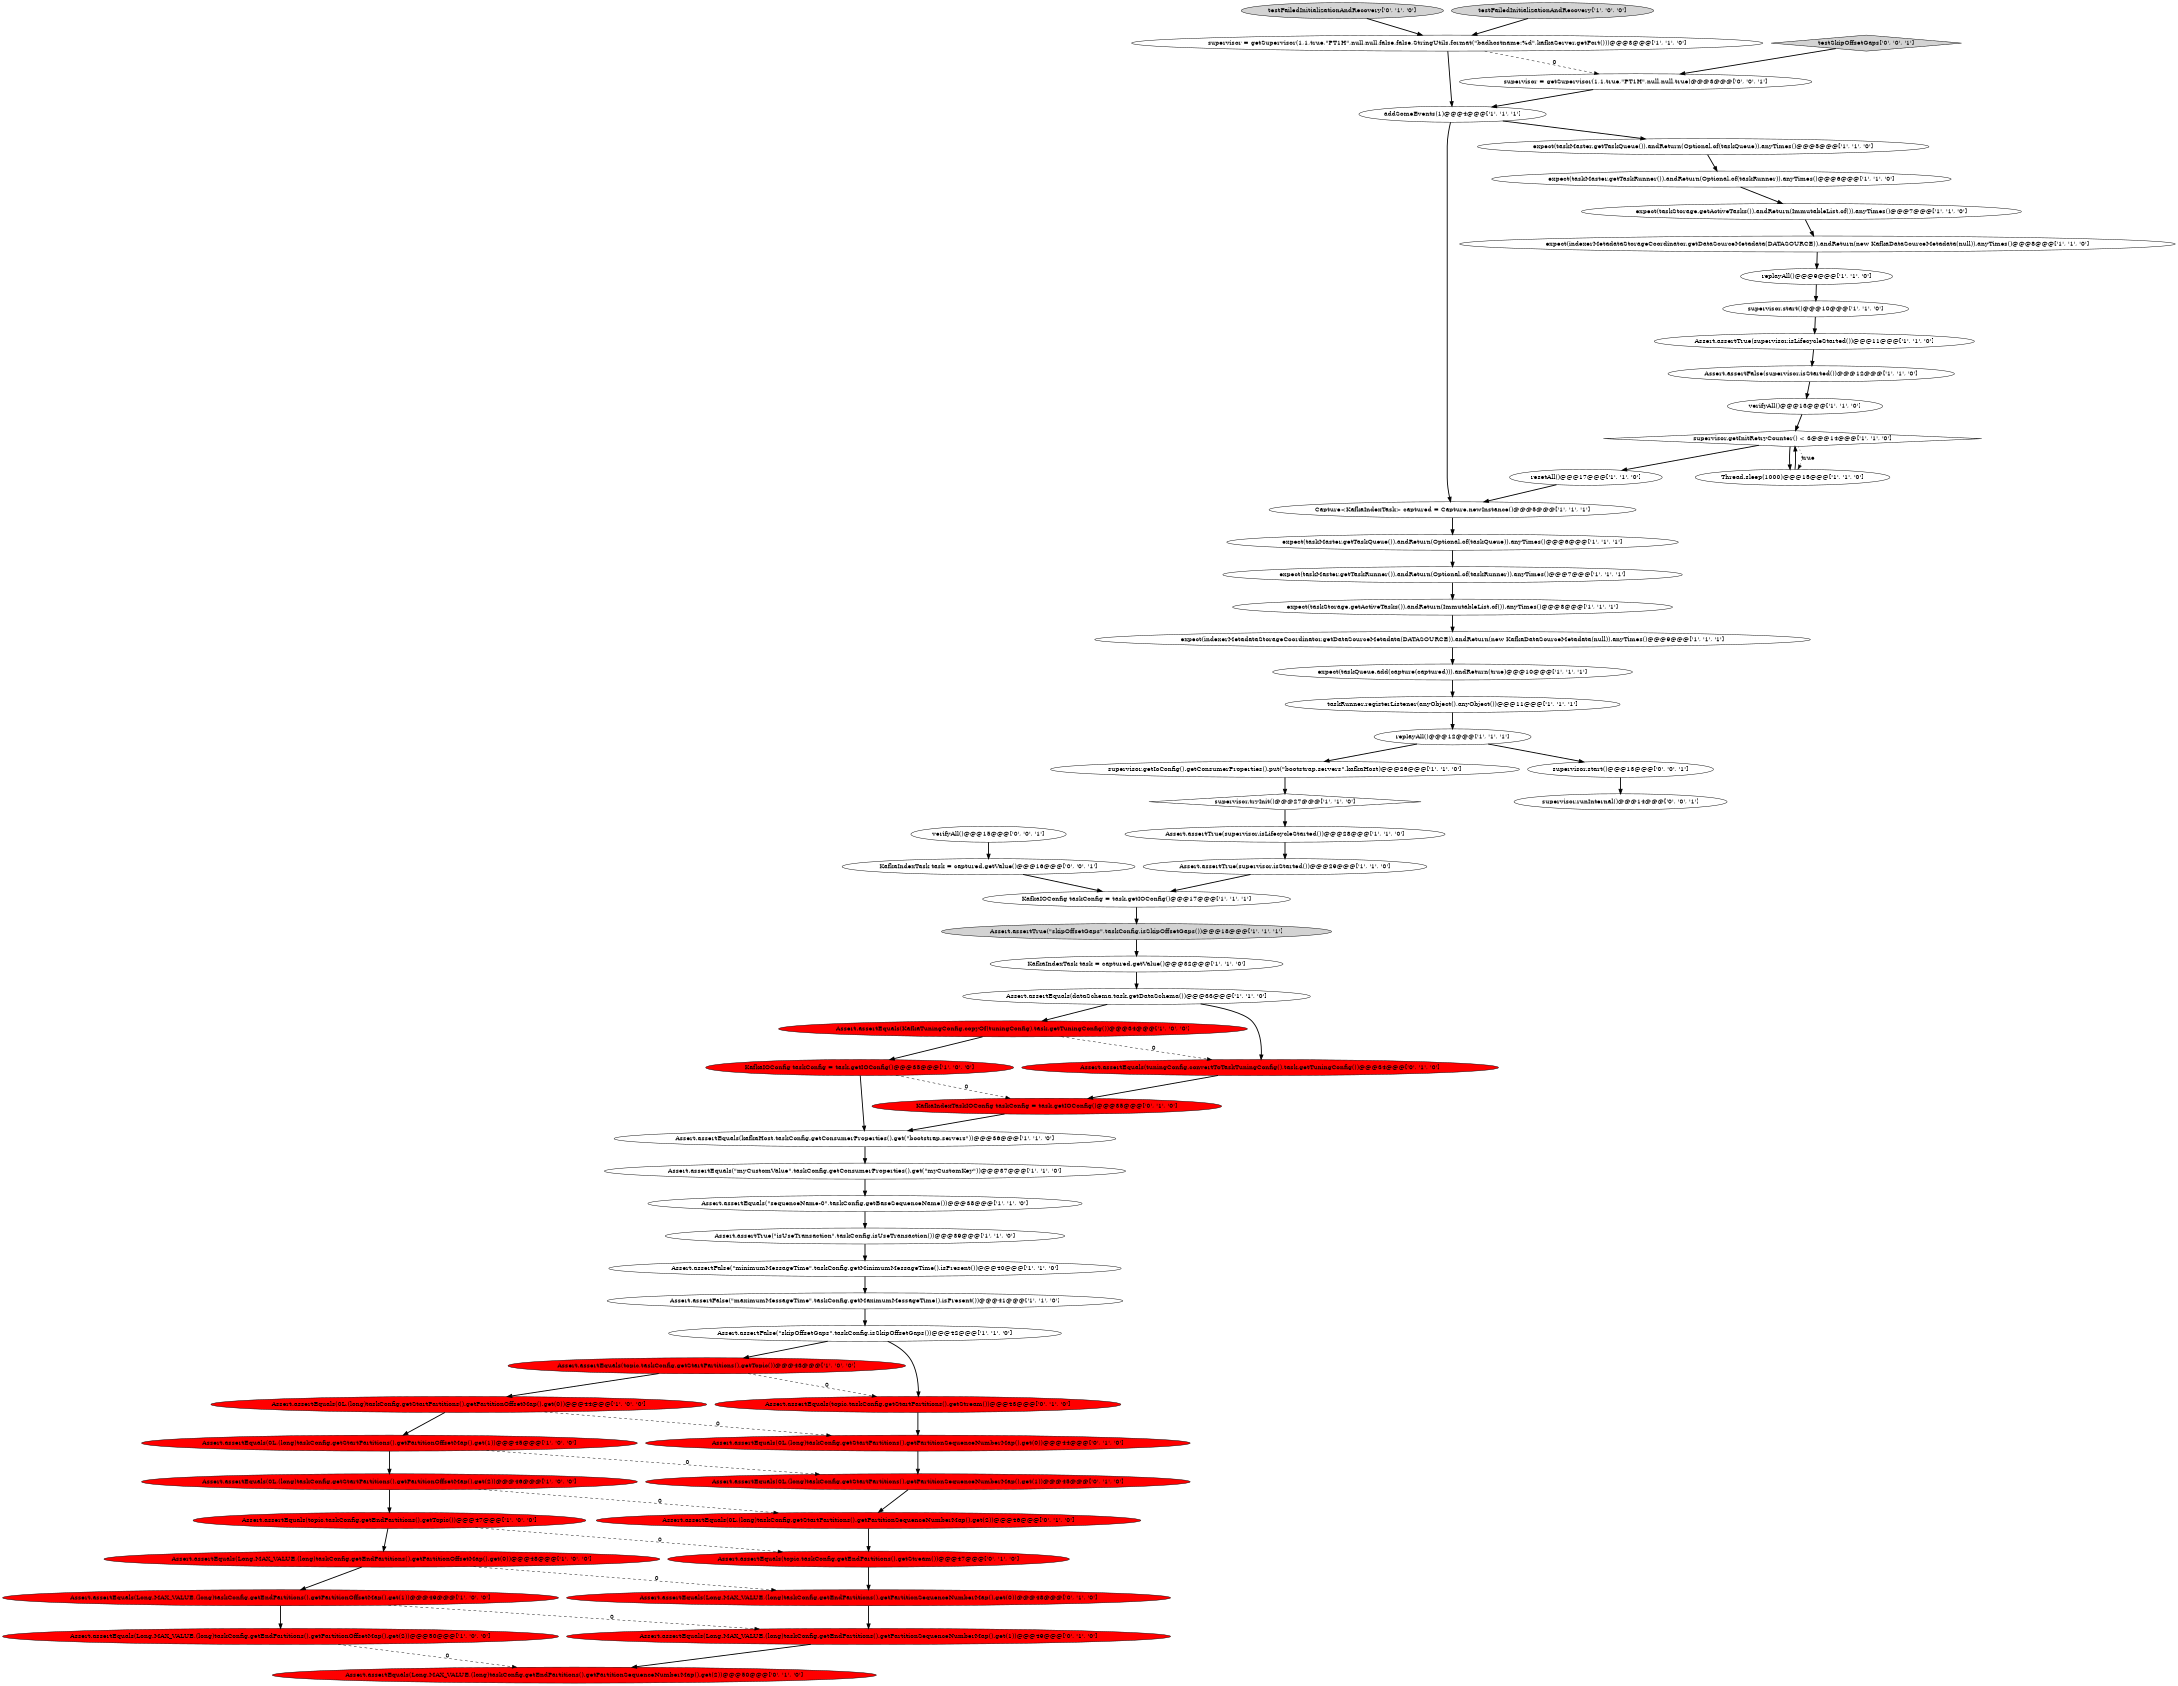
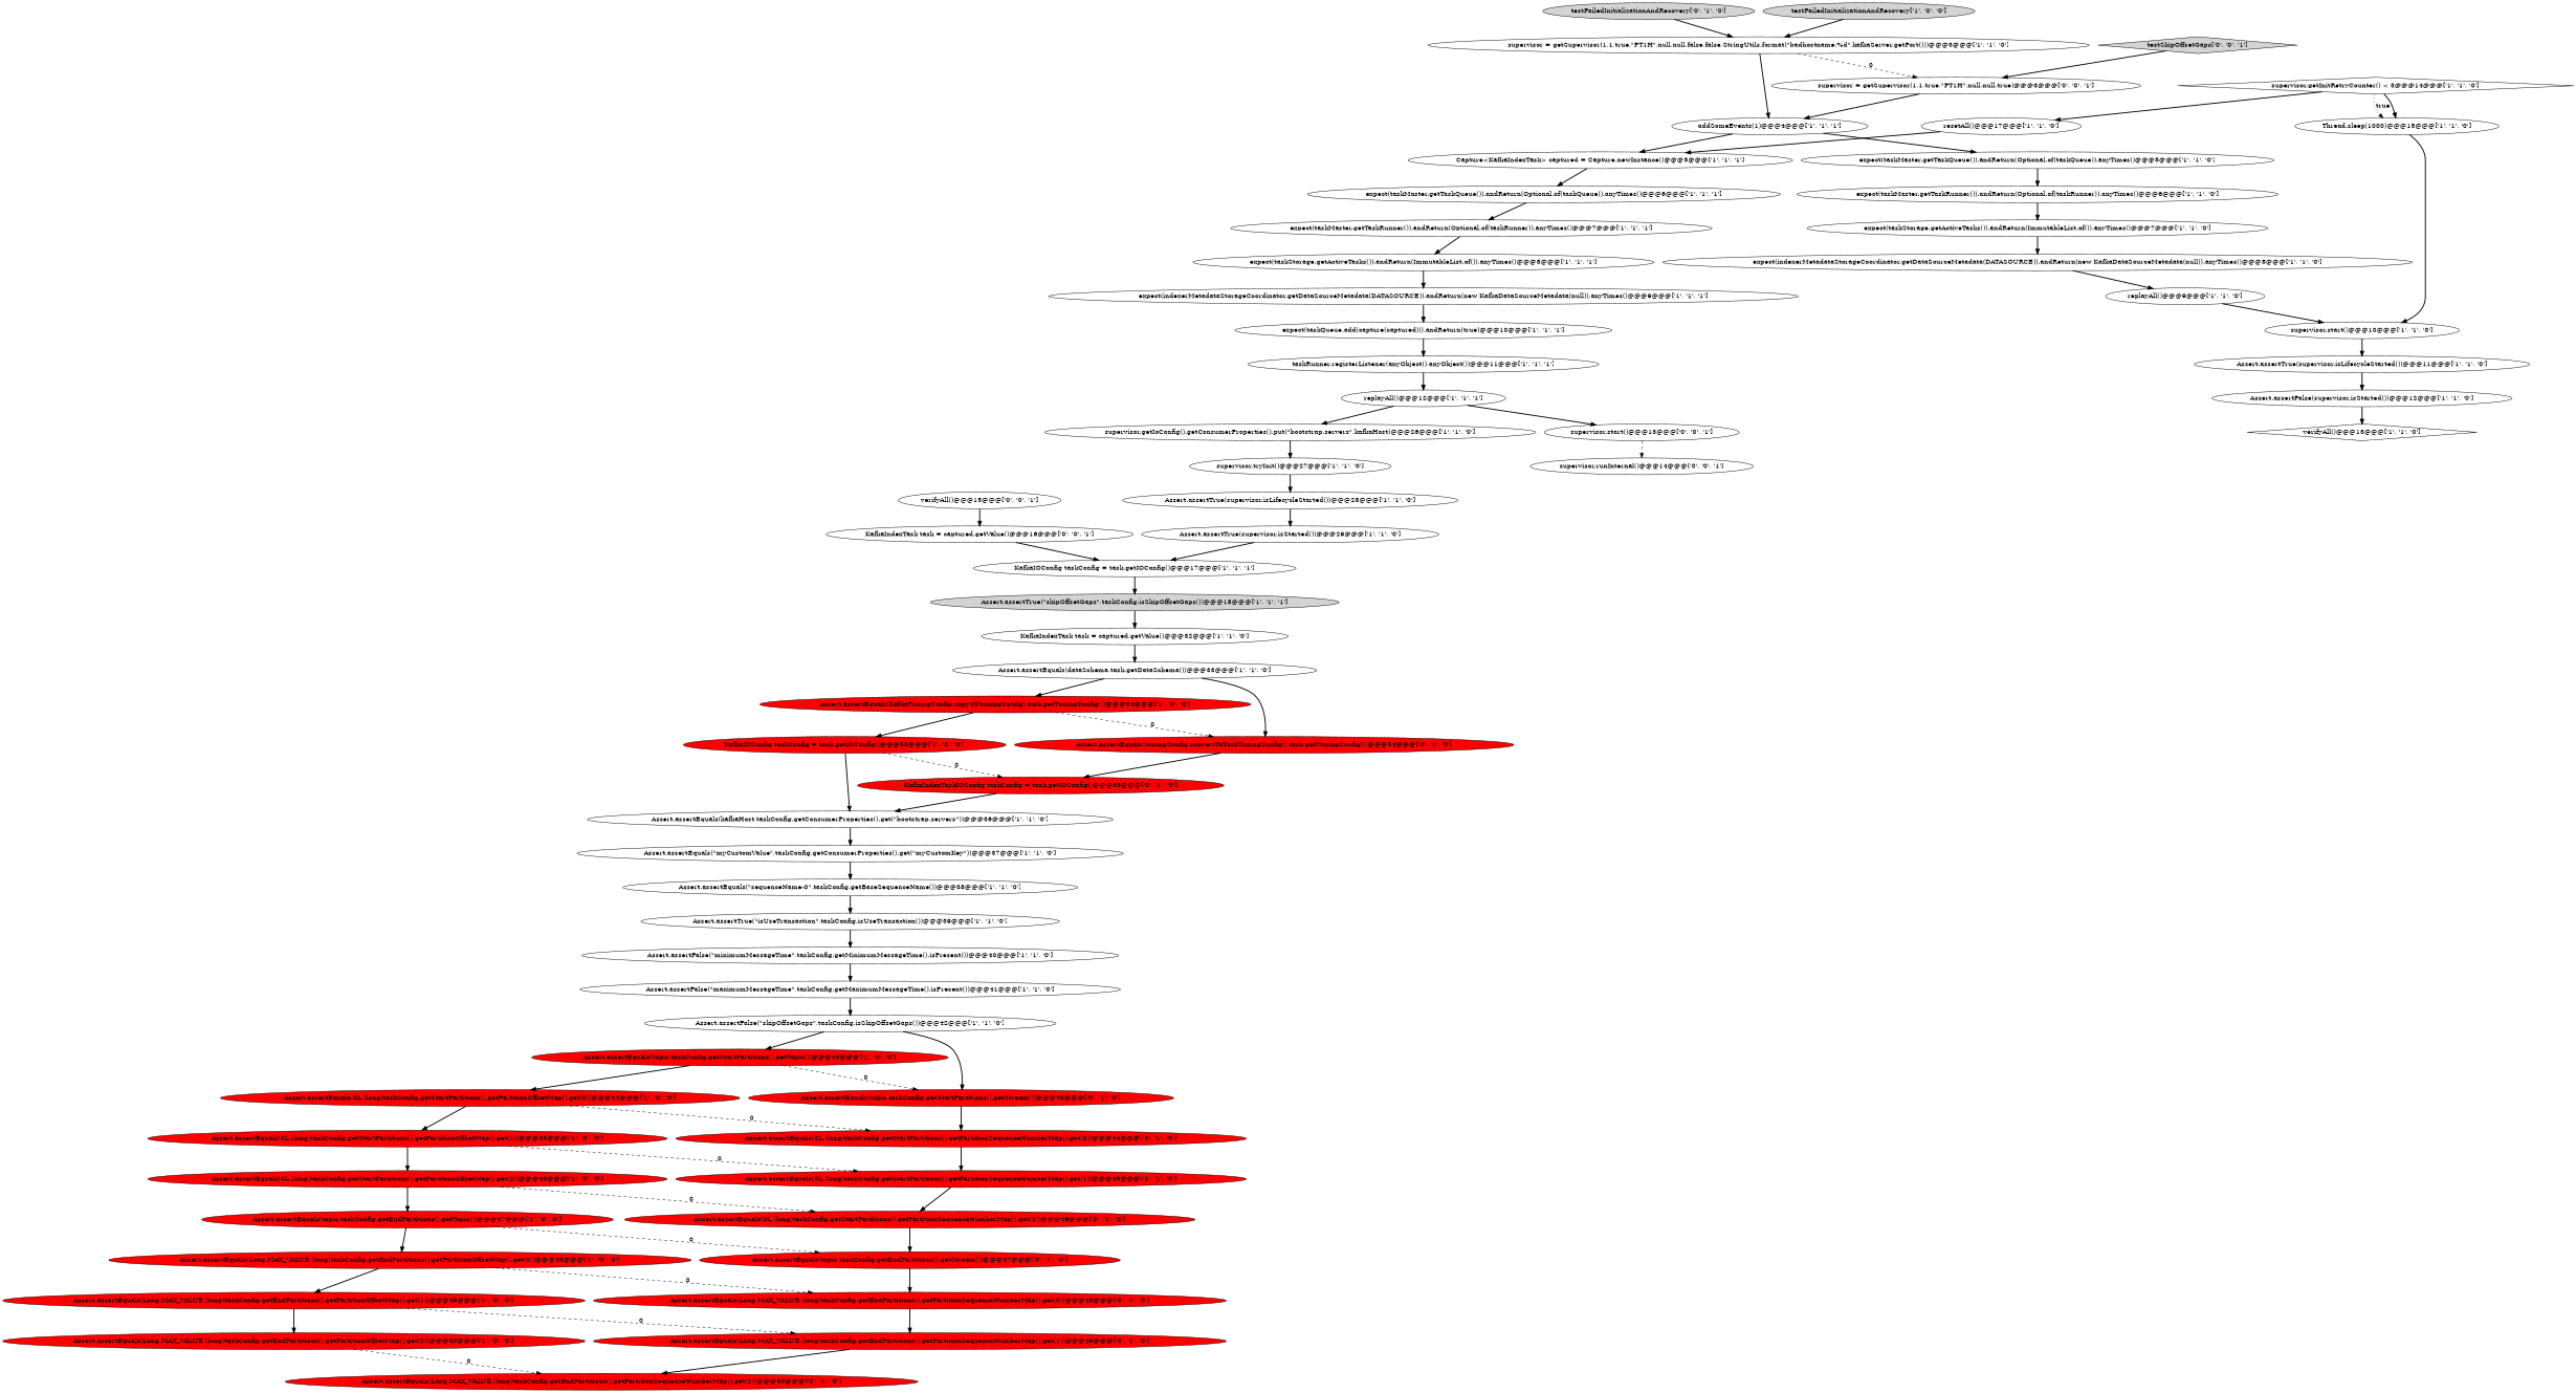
  digraph {
    node [fillcolor=white shape=ellipse style=filled]
    edge [style=bold]
    n1 [label="verifyAll()@@@15@@@['0', '0', '1']"]
    n2 [label="KafkaIndexTask task = captured.getValue()@@@16@@@['0', '0', '1']"]
    n3 [label="KafkaIOConfig taskConfig = task.getIOConfig()@@@17@@@['1', '1', '1']"]
    n4 [fillcolor=lightgray label="testFailedInitializationAndRecovery['0', '1', '0']"]
    n5 [label="supervisor = getSupervisor(1,1,true,\"PT1H\",null,null,false,false,StringUtils.format(\"badhostname:%d\",kafkaServer.getPort()))@@@3@@@['1', '1', '0']"]
    n6 [label="addSomeEvents(1)@@@4@@@['1', '1', '1']"]
    n7 [label="supervisor = getSupervisor(1,1,true,\"PT1H\",null,null,true)@@@3@@@['0', '0', '1']"]
    n8 [label="Assert.assertTrue(\"isUseTransaction\",taskConfig.isUseTransaction())@@@39@@@['1', '1', '0']"]
    n9 [label="Assert.assertFalse(\"minimumMessageTime\",taskConfig.getMinimumMessageTime().isPresent())@@@40@@@['1', '1', '0']"]
    n10 [label="Assert.assertFalse(\"maximumMessageTime\",taskConfig.getMaximumMessageTime().isPresent())@@@41@@@['1', '1', '0']"]
    n11 [fillcolor=red label="Assert.assertEquals(0L,(long)taskConfig.getStartPartitions().getPartitionOffsetMap().get(2))@@@46@@@['1', '0', '0']"]
    n12 [fillcolor=red label="Assert.assertEquals(0L,(long)taskConfig.getStartPartitions().getPartitionSequenceNumberMap().get(2))@@@46@@@['0', '1', '0']"]
    n13 [fillcolor=red label="Assert.assertEquals(topic,taskConfig.getEndPartitions().getTopic())@@@47@@@['1', '0', '0']"]
    n14 [fillcolor=red label="Assert.assertEquals(topic,taskConfig.getEndPartitions().getStream())@@@47@@@['0', '1', '0']"]
    n15 [fillcolor=red label="Assert.assertEquals(Long.MAX_VALUE,(long)taskConfig.getEndPartitions().getPartitionOffsetMap().get(0))@@@48@@@['1', '0', '0']"]
    n16 [fillcolor=red label="Assert.assertEquals(Long.MAX_VALUE,(long)taskConfig.getEndPartitions().getPartitionOffsetMap().get(1))@@@49@@@['1', '0', '0']"]
    n17 [fillcolor=red label="Assert.assertEquals(Long.MAX_VALUE,(long)taskConfig.getEndPartitions().getPartitionSequenceNumberMap().get(0))@@@48@@@['0', '1', '0']"]
    n18 [fillcolor=red label="Assert.assertEquals(Long.MAX_VALUE,(long)taskConfig.getEndPartitions().getPartitionSequenceNumberMap().get(1))@@@49@@@['0', '1', '0']"]
    n19 [fillcolor=red label="Assert.assertEquals(Long.MAX_VALUE,(long)taskConfig.getEndPartitions().getPartitionOffsetMap().get(2))@@@50@@@['1', '0', '0']"]
    n20 [label="expect(taskMaster.getTaskRunner()).andReturn(Optional.of(taskRunner)).anyTimes()@@@6@@@['1', '1', '0']"]
    n21 [label="expect(taskStorage.getActiveTasks()).andReturn(ImmutableList.of()).anyTimes()@@@7@@@['1', '1', '0']"]
    n22 [label="expect(indexerMetadataStorageCoordinator.getDataSourceMetadata(DATASOURCE)).andReturn(new KafkaDataSourceMetadata(null)).anyTimes()@@@8@@@['1', '1', '0']"]
    n23 [fillcolor=red label="Assert.assertEquals(KafkaTuningConfig.copyOf(tuningConfig),task.getTuningConfig())@@@34@@@['1', '0', '0']"]
    n24 [fillcolor=red label="KafkaIOConfig taskConfig = task.getIOConfig()@@@35@@@['1', '0', '0']"]
    n25 [fillcolor=red label="Assert.assertEquals(tuningConfig.convertToTaskTuningConfig(),task.getTuningConfig())@@@34@@@['0', '1', '0']"]
    n26 [fillcolor=red label="KafkaIndexTaskIOConfig taskConfig = task.getIOConfig()@@@35@@@['0', '1', '0']"]
    n27 [label="Assert.assertEquals(kafkaHost,taskConfig.getConsumerProperties().get(\"bootstrap.servers\"))@@@36@@@['1', '1', '0']"]
    n28 [label="Assert.assertTrue(supervisor.isStarted())@@@29@@@['1', '1', '0']"]
    n29 [fillcolor=lightgray label="Assert.assertTrue(\"skipOffsetGaps\",taskConfig.isSkipOffsetGaps())@@@18@@@['1', '1', '1']"]
    n30 [label="supervisor.getInitRetryCounter() < 3@@@14@@@['1', '1', '0']" shape=diamond]
    n31 [label="Thread.sleep(1000)@@@15@@@['1', '1', '0']"]
    n32 [label="resetAll()@@@17@@@['1', '1', '0']"]
    n33 [label="Capture<KafkaIndexTask> captured = Capture.newInstance()@@@5@@@['1', '1', '1']"]
    n34 [label="Assert.assertEquals(\"myCustomValue\",taskConfig.getConsumerProperties().get(\"myCustomKey\"))@@@37@@@['1', '1', '0']"]
    n35 [label="replayAll()@@@9@@@['1', '1', '0']"]
    n36 [label="supervisor.start()@@@10@@@['1', '1', '0']"]
    n37 [label="expect(taskMaster.getTaskQueue()).andReturn(Optional.of(taskQueue)).anyTimes()@@@6@@@['1', '1', '1']"]
    n38 [label="expect(taskMaster.getTaskRunner()).andReturn(Optional.of(taskRunner)).anyTimes()@@@7@@@['1', '1', '1']"]
    n39 [label="taskRunner.registerListener(anyObject(),anyObject())@@@11@@@['1', '1', '1']"]
    n40 [label="replayAll()@@@12@@@['1', '1', '1']"]
    n41 [label="supervisor.getIoConfig().getConsumerProperties().put(\"bootstrap.servers\",kafkaHost)@@@26@@@['1', '1', '0']"]
    n42 [label="supervisor.start()@@@13@@@['0', '0', '1']"]
    n43 [label="Assert.assertTrue(supervisor.isLifecycleStarted())@@@11@@@['1', '1', '0']"]
    n44 [label="Assert.assertFalse(supervisor.isStarted())@@@12@@@['1', '1', '0']"]
    n45 [fillcolor=red label="Assert.assertEquals(0L,(long)taskConfig.getStartPartitions().getPartitionOffsetMap().get(0))@@@44@@@['1', '0', '0']"]
    n46 [fillcolor=red label="Assert.assertEquals(0L,(long)taskConfig.getStartPartitions().getPartitionOffsetMap().get(1))@@@45@@@['1', '0', '0']"]
    n47 [fillcolor=red label="Assert.assertEquals(0L,(long)taskConfig.getStartPartitions().getPartitionSequenceNumberMap().get(0))@@@44@@@['0', '1', '0']"]
    n48 [fillcolor=red label="Assert.assertEquals(0L,(long)taskConfig.getStartPartitions().getPartitionSequenceNumberMap().get(1))@@@45@@@['0', '1', '0']"]
    n49 [fillcolor=red label="Assert.assertEquals(topic,taskConfig.getStartPartitions().getTopic())@@@43@@@['1', '0', '0']"]
    n50 [fillcolor=red label="Assert.assertEquals(topic,taskConfig.getStartPartitions().getStream())@@@43@@@['0', '1', '0']"]
-   n51 [label="supervisor.tryInit()@@@27@@@['1', '1', '0']" shape=diamond]
+   n51 [label="supervisor.tryInit()@@@27@@@['1', '1', '0']"]
    n52 [label="supervisor.runInternal()@@@14@@@['0', '0', '1']"]
    n53 [label="Assert.assertTrue(supervisor.isLifecycleStarted())@@@28@@@['1', '1', '0']"]
    n54 [fillcolor=red label="Assert.assertEquals(Long.MAX_VALUE,(long)taskConfig.getEndPartitions().getPartitionSequenceNumberMap().get(2))@@@50@@@['0', '1', '0']"]
    n55 [label="expect(taskStorage.getActiveTasks()).andReturn(ImmutableList.of()).anyTimes()@@@8@@@['1', '1', '1']"]
    n56 [label="expect(indexerMetadataStorageCoordinator.getDataSourceMetadata(DATASOURCE)).andReturn(new KafkaDataSourceMetadata(null)).anyTimes()@@@9@@@['1', '1', '1']"]
    n57 [label="expect(taskQueue.add(capture(captured))).andReturn(true)@@@10@@@['1', '1', '1']"]
    n58 [label="expect(taskMaster.getTaskQueue()).andReturn(Optional.of(taskQueue)).anyTimes()@@@5@@@['1', '1', '0']"]
    n59 [label="Assert.assertFalse(\"skipOffsetGaps\",taskConfig.isSkipOffsetGaps())@@@42@@@['1', '1', '0']"]
    n60 [fillcolor=lightgray label="testFailedInitializationAndRecovery['1', '0', '0']"]
    n61 [label="KafkaIndexTask task = captured.getValue()@@@32@@@['1', '1', '0']"]
    n62 [label="Assert.assertEquals(dataSchema,task.getDataSchema())@@@33@@@['1', '1', '0']"]
-   n63 [label="verifyAll()@@@13@@@['1', '1', '0']"]
+   n63 [label="verifyAll()@@@13@@@['1', '1', '0']" shape=diamond]
    n64 [label="Assert.assertEquals(\"sequenceName-0\",taskConfig.getBaseSequenceName())@@@38@@@['1', '1', '0']"]
    n65 [fillcolor=lightgray label="testSkipOffsetGaps['0', '0', '1']" shape=diamond]
    n1 -> n2
    n2 -> n3
    n3 -> n29
    n4 -> n5
    n5 -> n6
    n5 -> n7 [label=0 style=dashed]
    n6 -> n33
    n6 -> n58
    n7 -> n6
    n8 -> n9
    n9 -> n10
    n10 -> n59
    n11 -> n12 [label=0 style=dashed]
    n11 -> n13
    n12 -> n14
    n13 -> n14 [label=0 style=dashed]
    n13 -> n15
    n14 -> n17
    n15 -> n16
    n15 -> n17 [label=0 style=dashed]
    n16 -> n18 [label=0 style=dashed]
    n16 -> n19
    n17 -> n18
    n18 -> n54
    n19 -> n54 [label=0 style=dashed]
    n20 -> n21
    n21 -> n22
    n22 -> n35
    n23 -> n24
    n23 -> n25 [label=0 style=dashed]
    n24 -> n26 [label=0 style=dashed]
    n24 -> n27
    n25 -> n26
    n26 -> n27
    n27 -> n34
    n28 -> n3
    n29 -> n61
    n30 -> n31 [label=true style=dotted]
    n30 -> n31
    n30 -> n32
-   n31 -> n30
+   n31 -> n36
    n32 -> n33
    n33 -> n37
    n34 -> n64
    n35 -> n36
    n36 -> n43
    n37 -> n38
    n38 -> n55
    n39 -> n40
    n40 -> n41
    n40 -> n42
    n41 -> n51
-   n42 -> n52
+   n42 -> n52 [style=dashed]
    n43 -> n44
    n44 -> n63
    n45 -> n46
    n45 -> n47 [label=0 style=dashed]
    n46 -> n11
    n46 -> n48 [label=0 style=dashed]
    n47 -> n48
    n48 -> n12
    n49 -> n45
    n49 -> n50 [label=0 style=dashed]
    n50 -> n47
    n51 -> n53
    n53 -> n28
    n55 -> n56
    n56 -> n57
    n57 -> n39
    n58 -> n20
    n59 -> n49
    n59 -> n50
    n60 -> n5
    n61 -> n62
    n62 -> n23
    n62 -> n25
-   n63 -> n30
    n64 -> n8
    n65 -> n7
  }
